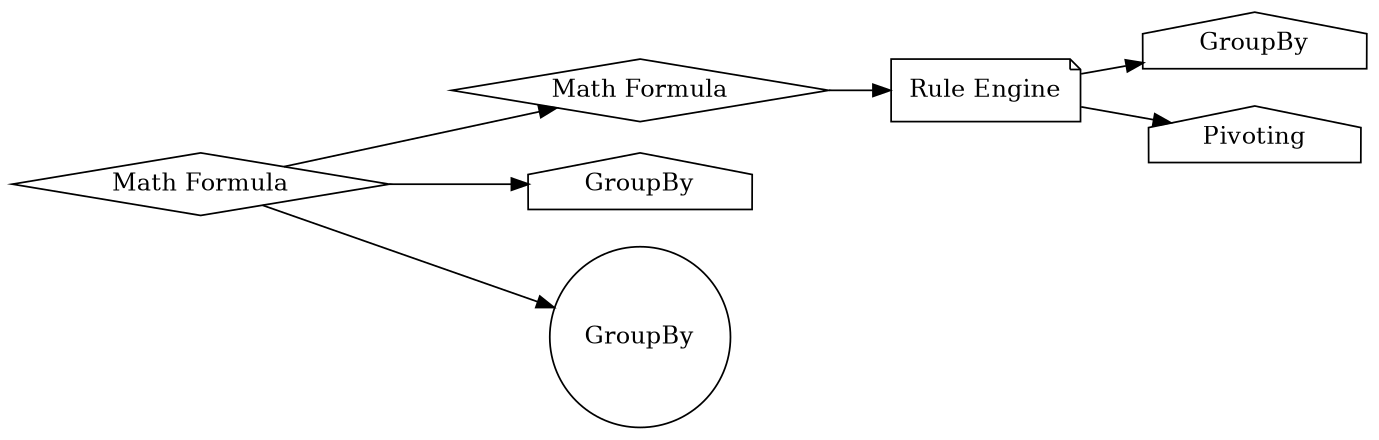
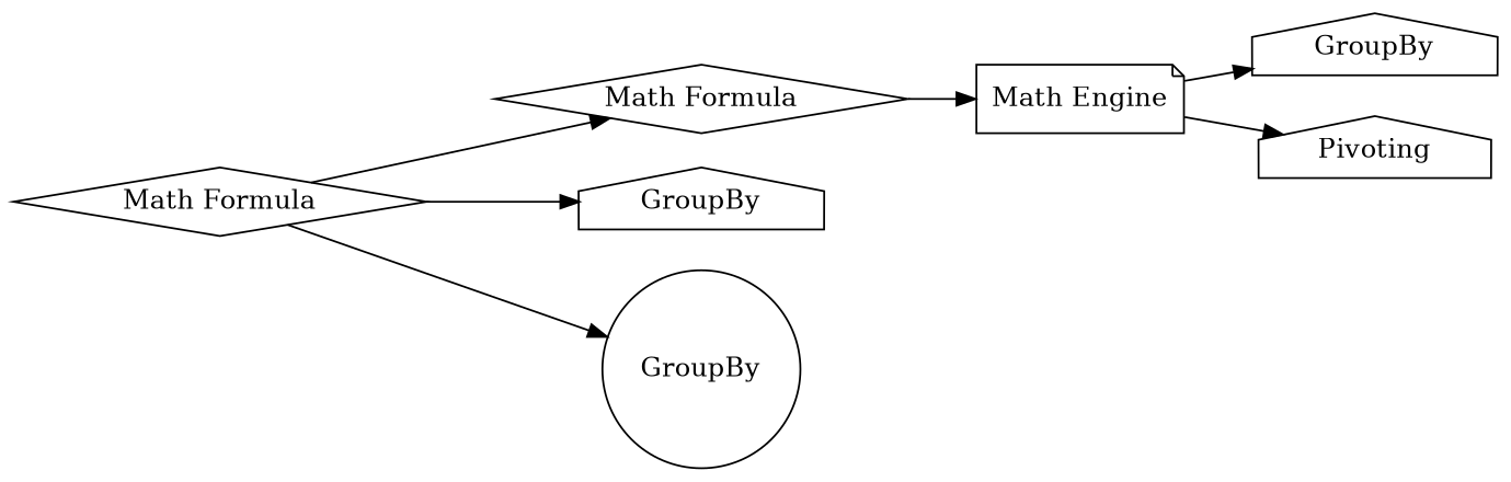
  digraph {
    fontname="DejaVu Serif"
    rankdir=LR
    node [fontname="DejaVu Serif" shape=house]
    edge [fontname="DejaVu Serif"]
    n1 [label="Math Formula" shape=diamond]
    n2 [label="Math Formula" shape=diamond]
    n3 [label=GroupBy]
    n4 [label=GroupBy shape=circle]
-   n5 [label="Rule Engine" shape=note]
+   n5 [label="Math Engine" shape=note]
    n6 [label=GroupBy]
    n7 [label=Pivoting]
    n1 -> n2
    n1 -> n3
    n1 -> n4
    n2 -> n5
    n5 -> n6
    n5 -> n7
  }
